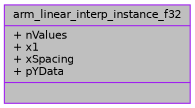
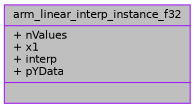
  digraph {
-   n1 [color=purple fillcolor=grey75 fontcolor=black fontname=Helvetica fontsize=10 height=0.2 label="{arm_linear_interp_instance_f32\n|+ nValues\l+ x1\l+ xSpacing\l+ pYData\l|}" shape=record style=filled width=0.4]
+   n1 [color=purple fillcolor=grey75 fontcolor=black fontname=Helvetica fontsize=10 height=0.2 label="{arm_linear_interp_instance_f32\n|+ nValues\l+ x1\l+ interp\l+ pYData\l|}" shape=record style=filled width=0.4]
  }
